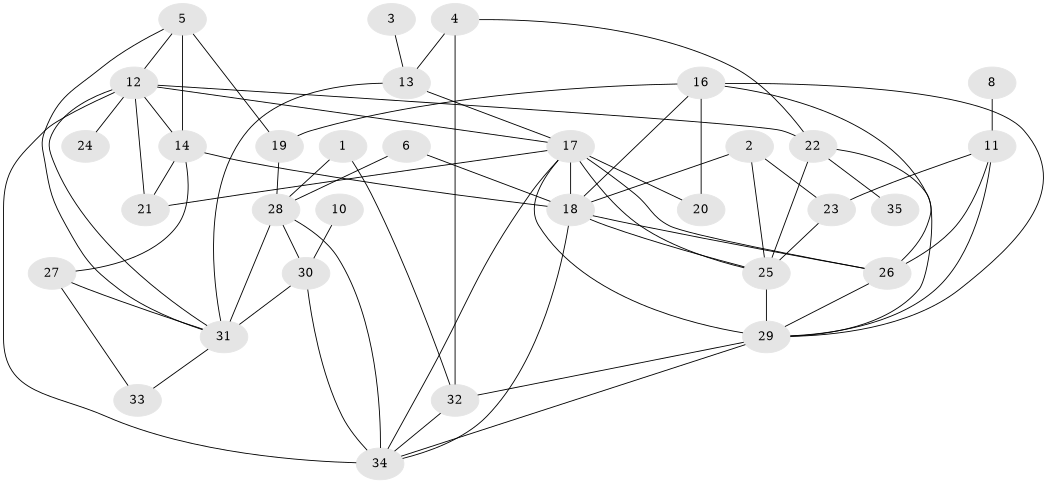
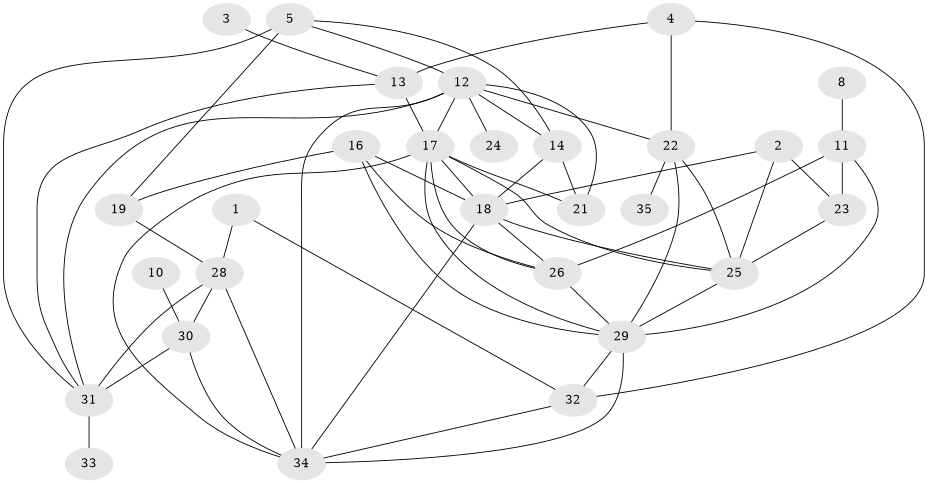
  graph {
    node [color=gray90 style=filled]
    edge [weight=1.0]
    1
    28
    32
    31
    34
    30
    2
    18
    23
    25
    26
    29
    3
    13
    17
    4
    22
    35
    5
    12
    14
    19
    21
    24
-   27
    33
-   6
    8
    11
    10
-   20
    16
    1 -- 28
    1 -- 32
    28 -- 31 [weight=3.0]
    28 -- 34
    28 -- 30 [weight=2.0]
    32 -- 34
    31 -- 33
    30 -- 31
    30 -- 34
    2 -- 18
    2 -- 23
    2 -- 25
    18 -- 34
    18 -- 25
    18 -- 26
    23 -- 25
    25 -- 29 [weight=2.0]
    26 -- 29
    29 -- 32
    29 -- 34
    3 -- 13
    13 -- 31
    13 -- 17
    17 -- 34
    17 -- 18 [weight=2.0]
    17 -- 25
    17 -- 26
    17 -- 29
    17 -- 21
-   17 -- 20 [weight=2.0]
    4 -- 32 [weight=2.0]
    4 -- 13 [weight=2.0]
    4 -- 22
    22 -- 25
    22 -- 29
    22 -- 35
    5 -- 31
    5 -- 12
    5 -- 14
    5 -- 19 [weight=2.0]
    12 -- 31
    12 -- 34 [weight=2.0]
    12 -- 17
    12 -- 22
    12 -- 14
    12 -- 21
    12 -- 24
    14 -- 18
    14 -- 21 [weight=3.0]
-   14 -- 27
    19 -- 28 [weight=2.0]
-   27 -- 31
-   27 -- 33
-   6 -- 28
-   6 -- 18
    8 -- 11
    11 -- 23
    11 -- 26 [weight=2.0]
    11 -- 29
    10 -- 30
    16 -- 18
    16 -- 26
    16 -- 29
    16 -- 19
-   16 -- 20
  }
